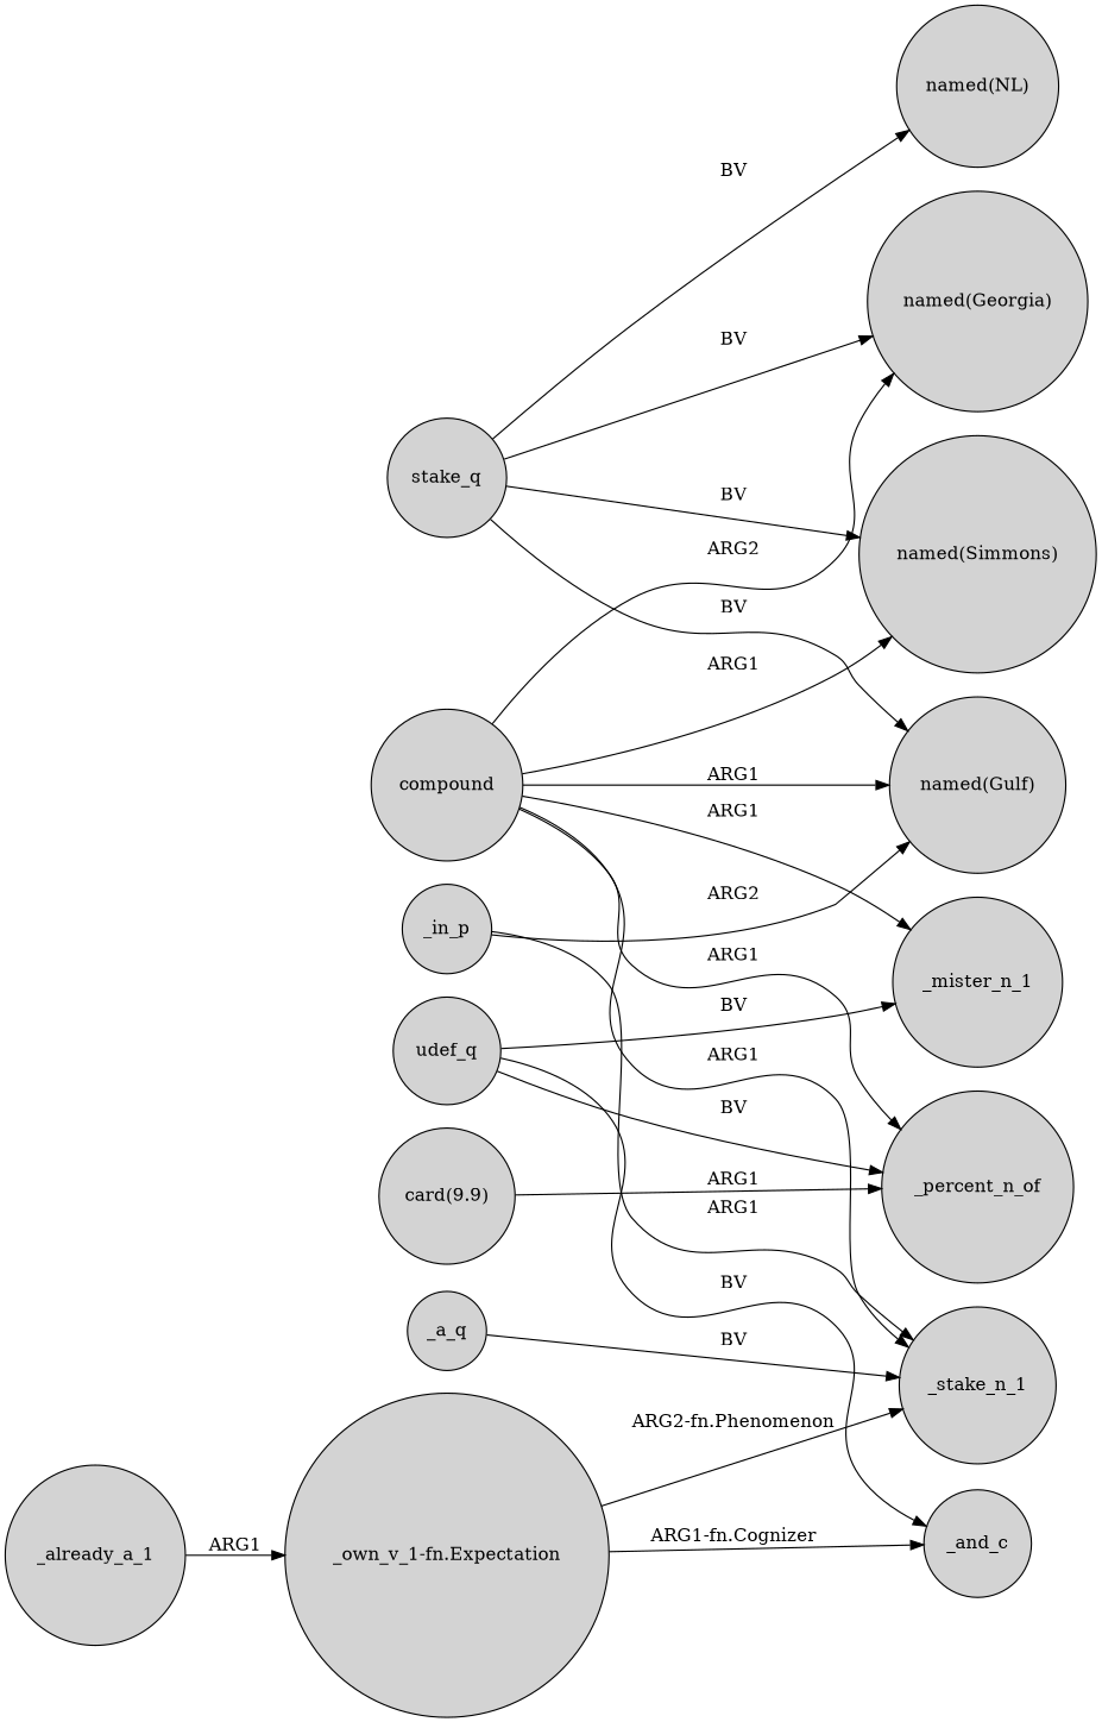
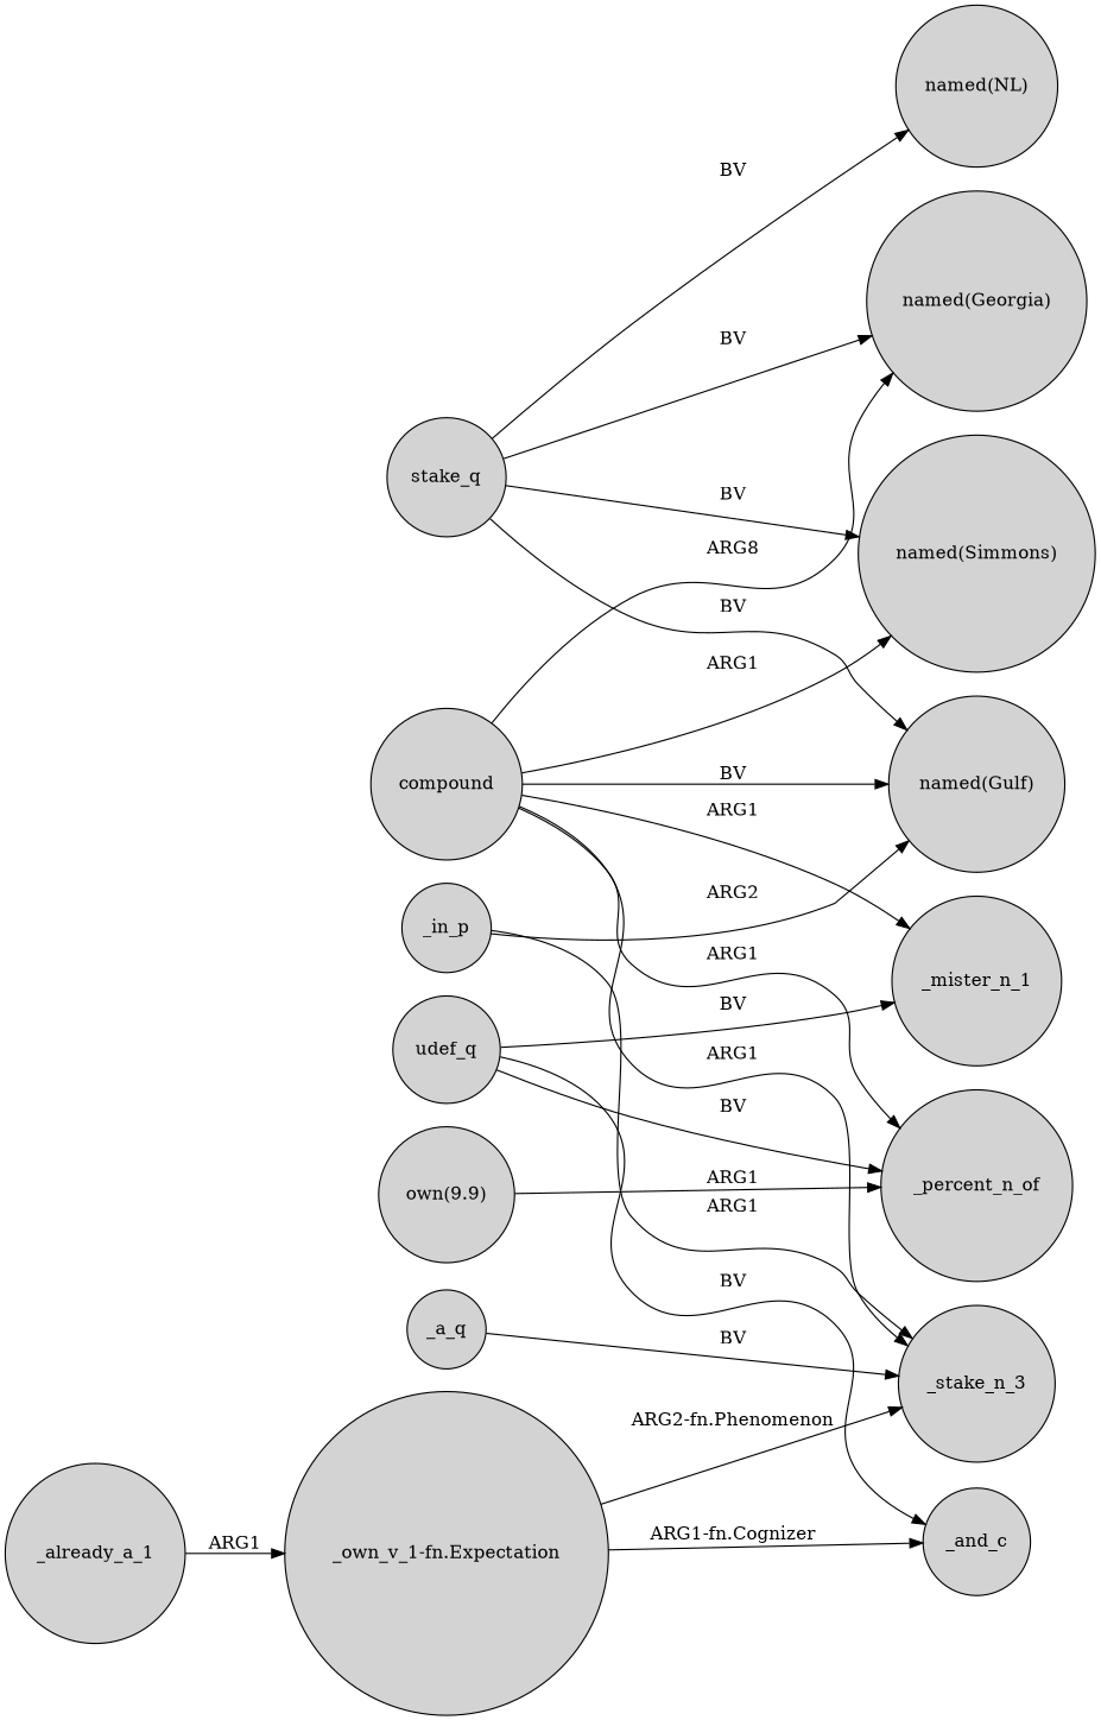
  digraph {
    rankdir=LR
    node [shape=circle style=filled]
    "_own_v_1-fn.Expectation"
-   _stake_n_1
+   _stake_n_1 [label=_stake_n_3]
    _and_c
    _already_a_1
    compound
    "named(Georgia)"
    _percent_n_of
    "named(Simmons)"
    _mister_n_1
    "named(Gulf)"
    _a_q
    _in_p
-   "card(9.9)"
+   "card(9.9)" [label="own(9.9)"]
    udef_q
    n15 [label=stake_q]
    "named(NL)"
    "_own_v_1-fn.Expectation" -> _stake_n_1 [label="ARG2-fn.Phenomenon"]
    "_own_v_1-fn.Expectation" -> _and_c [label="ARG1-fn.Cognizer"]
    _already_a_1 -> "_own_v_1-fn.Expectation" [label=ARG1]
    compound -> _stake_n_1 [label=ARG1]
-   compound -> "named(Georgia)" [label=ARG2]
+   compound -> "named(Georgia)" [label=ARG8]
    compound -> _percent_n_of [label=ARG1]
    compound -> "named(Simmons)" [label=ARG1]
    compound -> _mister_n_1 [label=ARG1]
-   compound -> "named(Gulf)" [label=ARG1]
+   compound -> "named(Gulf)" [label=BV]
    _a_q -> _stake_n_1 [label=BV]
    _in_p -> _stake_n_1 [label=ARG1]
    _in_p -> "named(Gulf)" [label=ARG2]
    "card(9.9)" -> _percent_n_of [label=ARG1]
    udef_q -> _and_c [label=BV]
    udef_q -> _percent_n_of [label=BV]
    udef_q -> _mister_n_1 [label=BV]
    n15 -> "named(Georgia)" [label=BV]
    n15 -> "named(Simmons)" [label=BV]
    n15 -> "named(Gulf)" [label=BV]
    n15 -> "named(NL)" [label=BV]
  }
